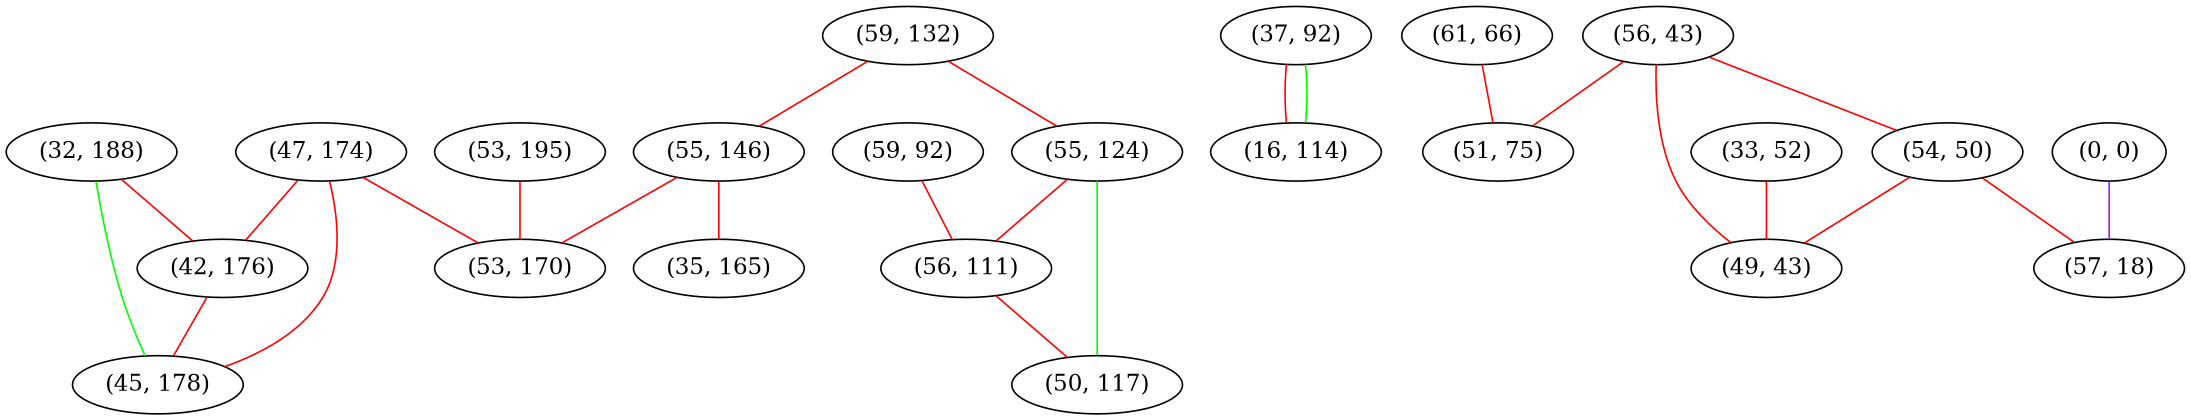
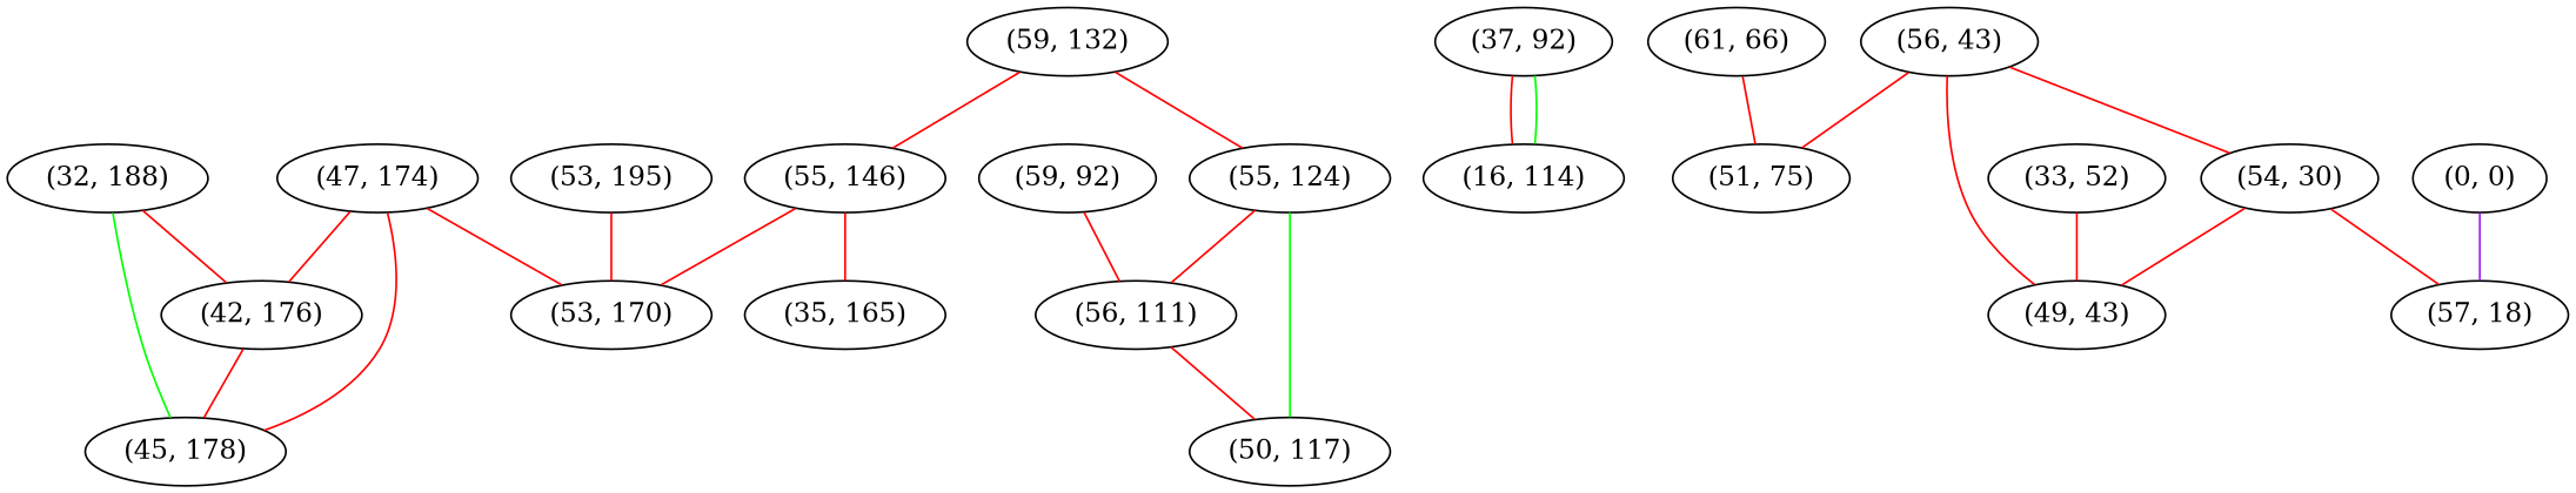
  graph {
    edge [color=red weight=1]
    "(59, 132)"
    "(55, 146)"
    "(55, 124)"
    "(53, 170)"
    "(35, 165)"
    "(56, 111)"
    "(50, 117)"
    "(59, 92)"
    "(37, 92)"
    "(16, 114)"
    "(56, 43)"
    "(51, 75)"
-   "(54, 30)" [label="(54, 50)"]
+   "(54, 30)"
    "(49, 43)"
    "(57, 18)"
    "(47, 174)"
    "(42, 176)"
    "(45, 178)"
    "(61, 66)"
    n20 [label="(33, 52)"]
    "(0, 0)"
    "(53, 195)"
    "(32, 188)"
    "(59, 132)" -- "(55, 146)"
    "(59, 132)" -- "(55, 124)"
    "(55, 146)" -- "(53, 170)"
    "(55, 146)" -- "(35, 165)"
    "(55, 124)" -- "(56, 111)"
    "(55, 124)" -- "(50, 117)" [color=green weight=2]
    "(56, 111)" -- "(50, 117)"
    "(59, 92)" -- "(56, 111)"
    "(37, 92)" -- "(16, 114)"
    "(37, 92)" -- "(16, 114)" [color=green weight=2]
    "(56, 43)" -- "(51, 75)"
    "(56, 43)" -- "(54, 30)"
    "(56, 43)" -- "(49, 43)"
    "(54, 30)" -- "(49, 43)"
    "(54, 30)" -- "(57, 18)"
    "(47, 174)" -- "(53, 170)"
    "(47, 174)" -- "(42, 176)"
    "(47, 174)" -- "(45, 178)"
    "(42, 176)" -- "(45, 178)"
    "(61, 66)" -- "(51, 75)"
    n20 -- "(49, 43)"
    "(0, 0)" -- "(57, 18)" [color=purple weight=4]
    "(53, 195)" -- "(53, 170)"
    "(32, 188)" -- "(42, 176)"
    "(32, 188)" -- "(45, 178)" [color=green weight=2]
  }
